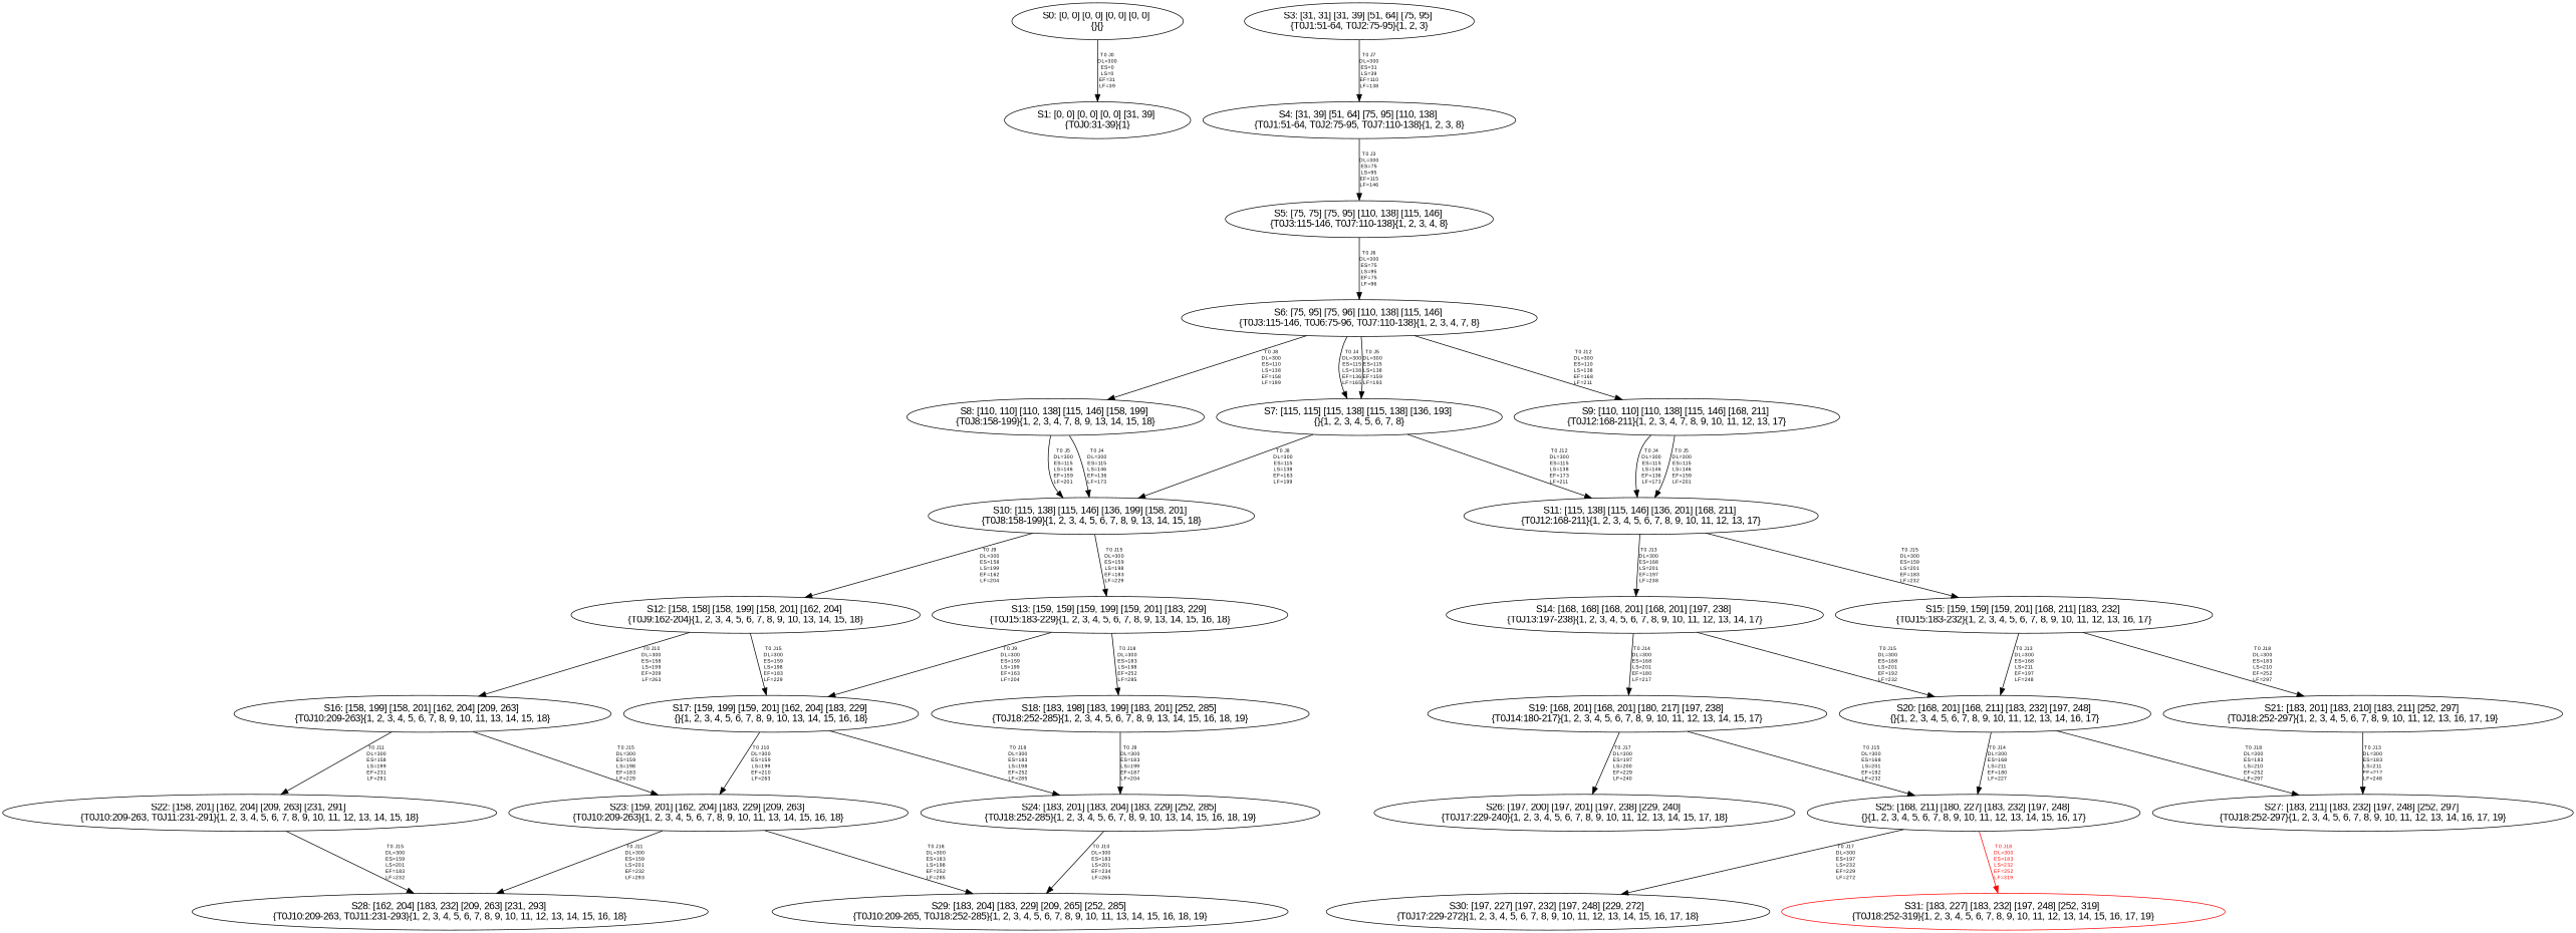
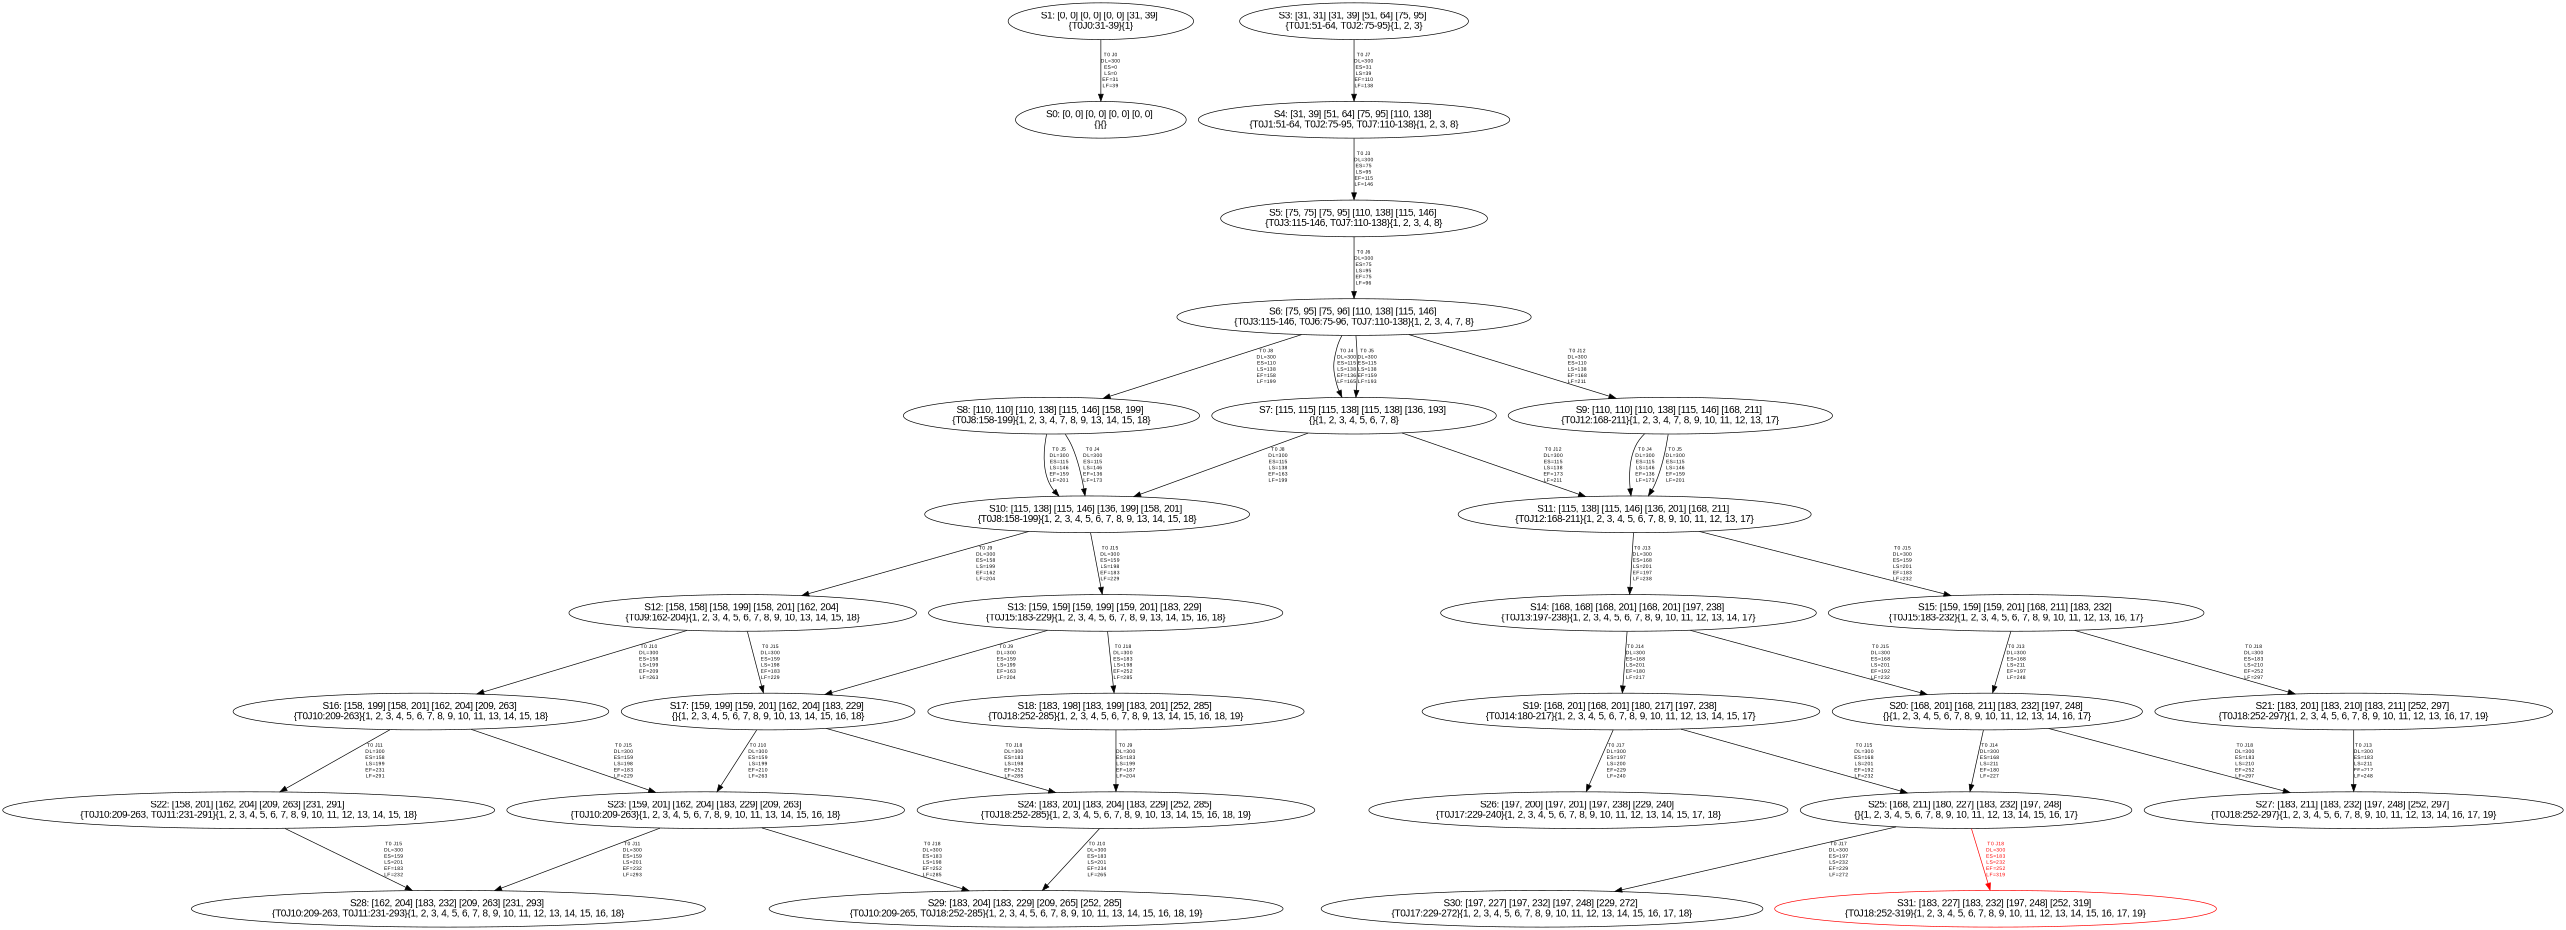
  digraph {
    fontname="Liberation Sans"
    node [fontname="Liberation Sans"]
    edge [fontname="Liberation Sans" fontsize=8]
    n1 [label="S0: [0, 0] [0, 0] [0, 0] [0, 0] \n{}{}"]
    n2 [label="S1: [0, 0] [0, 0] [0, 0] [31, 39] \n{T0J0:31-39}{1}"]
    n3 [label="S3: [31, 31] [31, 39] [51, 64] [75, 95] \n{T0J1:51-64, T0J2:75-95}{1, 2, 3}"]
    n4 [label="S4: [31, 39] [51, 64] [75, 95] [110, 138] \n{T0J1:51-64, T0J2:75-95, T0J7:110-138}{1, 2, 3, 8}"]
    n5 [label="S5: [75, 75] [75, 95] [110, 138] [115, 146] \n{T0J3:115-146, T0J7:110-138}{1, 2, 3, 4, 8}"]
    n6 [label="S6: [75, 95] [75, 96] [110, 138] [115, 146] \n{T0J3:115-146, T0J6:75-96, T0J7:110-138}{1, 2, 3, 4, 7, 8}"]
    n7 [label="S7: [115, 115] [115, 138] [115, 138] [136, 193] \n{}{1, 2, 3, 4, 5, 6, 7, 8}"]
    n8 [label="S8: [110, 110] [110, 138] [115, 146] [158, 199] \n{T0J8:158-199}{1, 2, 3, 4, 7, 8, 9, 13, 14, 15, 18}"]
    n9 [label="S9: [110, 110] [110, 138] [115, 146] [168, 211] \n{T0J12:168-211}{1, 2, 3, 4, 7, 8, 9, 10, 11, 12, 13, 17}"]
    n10 [label="S10: [115, 138] [115, 146] [136, 199] [158, 201] \n{T0J8:158-199}{1, 2, 3, 4, 5, 6, 7, 8, 9, 13, 14, 15, 18}"]
    n11 [label="S11: [115, 138] [115, 146] [136, 201] [168, 211] \n{T0J12:168-211}{1, 2, 3, 4, 5, 6, 7, 8, 9, 10, 11, 12, 13, 17}"]
    n12 [label="S12: [158, 158] [158, 199] [158, 201] [162, 204] \n{T0J9:162-204}{1, 2, 3, 4, 5, 6, 7, 8, 9, 10, 13, 14, 15, 18}"]
    n13 [label="S13: [159, 159] [159, 199] [159, 201] [183, 229] \n{T0J15:183-229}{1, 2, 3, 4, 5, 6, 7, 8, 9, 13, 14, 15, 16, 18}"]
    n14 [label="S14: [168, 168] [168, 201] [168, 201] [197, 238] \n{T0J13:197-238}{1, 2, 3, 4, 5, 6, 7, 8, 9, 10, 11, 12, 13, 14, 17}"]
    n15 [label="S15: [159, 159] [159, 201] [168, 211] [183, 232] \n{T0J15:183-232}{1, 2, 3, 4, 5, 6, 7, 8, 9, 10, 11, 12, 13, 16, 17}"]
    n16 [label="S16: [158, 199] [158, 201] [162, 204] [209, 263] \n{T0J10:209-263}{1, 2, 3, 4, 5, 6, 7, 8, 9, 10, 11, 13, 14, 15, 18}"]
    n17 [label="S17: [159, 199] [159, 201] [162, 204] [183, 229] \n{}{1, 2, 3, 4, 5, 6, 7, 8, 9, 10, 13, 14, 15, 16, 18}"]
    n18 [label="S18: [183, 198] [183, 199] [183, 201] [252, 285] \n{T0J18:252-285}{1, 2, 3, 4, 5, 6, 7, 8, 9, 13, 14, 15, 16, 18, 19}"]
    n19 [label="S19: [168, 201] [168, 201] [180, 217] [197, 238] \n{T0J14:180-217}{1, 2, 3, 4, 5, 6, 7, 8, 9, 10, 11, 12, 13, 14, 15, 17}"]
    n20 [label="S20: [168, 201] [168, 211] [183, 232] [197, 248] \n{}{1, 2, 3, 4, 5, 6, 7, 8, 9, 10, 11, 12, 13, 14, 16, 17}"]
    n21 [label="S21: [183, 201] [183, 210] [183, 211] [252, 297] \n{T0J18:252-297}{1, 2, 3, 4, 5, 6, 7, 8, 9, 10, 11, 12, 13, 16, 17, 19}"]
    n22 [label="S22: [158, 201] [162, 204] [209, 263] [231, 291] \n{T0J10:209-263, T0J11:231-291}{1, 2, 3, 4, 5, 6, 7, 8, 9, 10, 11, 12, 13, 14, 15, 18}"]
    n23 [label="S23: [159, 201] [162, 204] [183, 229] [209, 263] \n{T0J10:209-263}{1, 2, 3, 4, 5, 6, 7, 8, 9, 10, 11, 13, 14, 15, 16, 18}"]
    n24 [label="S24: [183, 201] [183, 204] [183, 229] [252, 285] \n{T0J18:252-285}{1, 2, 3, 4, 5, 6, 7, 8, 9, 10, 13, 14, 15, 16, 18, 19}"]
    n25 [label="S25: [168, 211] [180, 227] [183, 232] [197, 248] \n{}{1, 2, 3, 4, 5, 6, 7, 8, 9, 10, 11, 12, 13, 14, 15, 16, 17}"]
    n26 [label="S26: [197, 200] [197, 201] [197, 238] [229, 240] \n{T0J17:229-240}{1, 2, 3, 4, 5, 6, 7, 8, 9, 10, 11, 12, 13, 14, 15, 17, 18}"]
    n27 [label="S27: [183, 211] [183, 232] [197, 248] [252, 297] \n{T0J18:252-297}{1, 2, 3, 4, 5, 6, 7, 8, 9, 10, 11, 12, 13, 14, 16, 17, 19}"]
    n28 [label="S28: [162, 204] [183, 232] [209, 263] [231, 293] \n{T0J10:209-263, T0J11:231-293}{1, 2, 3, 4, 5, 6, 7, 8, 9, 10, 11, 12, 13, 14, 15, 16, 18}"]
    n29 [label="S29: [183, 204] [183, 229] [209, 265] [252, 285] \n{T0J10:209-265, T0J18:252-285}{1, 2, 3, 4, 5, 6, 7, 8, 9, 10, 11, 13, 14, 15, 16, 18, 19}"]
    n30 [label="S30: [197, 227] [197, 232] [197, 248] [229, 272] \n{T0J17:229-272}{1, 2, 3, 4, 5, 6, 7, 8, 9, 10, 11, 12, 13, 14, 15, 16, 17, 18}"]
    n31 [color=Red label="S31: [183, 227] [183, 232] [197, 248] [252, 319] \n{T0J18:252-319}{1, 2, 3, 4, 5, 6, 7, 8, 9, 10, 11, 12, 13, 14, 15, 16, 17, 19}"]
-   n1 -> n2 [label="T0 J0\nDL=300\nES=0\nLS=0\nEF=31\nLF=39"]
+   n2 -> n1 [label="T0 J0\nDL=300\nES=0\nLS=0\nEF=31\nLF=39"]
    n3 -> n4 [label="T0 J7\nDL=300\nES=31\nLS=39\nEF=110\nLF=138"]
    n4 -> n5 [label="T0 J3\nDL=300\nES=75\nLS=95\nEF=115\nLF=146"]
    n5 -> n6 [label="T0 J6\nDL=300\nES=75\nLS=95\nEF=75\nLF=96"]
    n6 -> n7 [label="T0 J4\nDL=300\nES=115\nLS=138\nEF=136\nLF=165"]
    n6 -> n7 [label="T0 J5\nDL=300\nES=115\nLS=138\nEF=159\nLF=193"]
    n6 -> n8 [label="T0 J8\nDL=300\nES=110\nLS=138\nEF=158\nLF=199"]
    n6 -> n9 [label="T0 J12\nDL=300\nES=110\nLS=138\nEF=168\nLF=211"]
    n7 -> n10 [label="T0 J8\nDL=300\nES=115\nLS=138\nEF=163\nLF=199"]
    n7 -> n11 [label="T0 J12\nDL=300\nES=115\nLS=138\nEF=173\nLF=211"]
    n8 -> n10 [label="T0 J4\nDL=300\nES=115\nLS=146\nEF=136\nLF=173"]
    n8 -> n10 [label="T0 J5\nDL=300\nES=115\nLS=146\nEF=159\nLF=201"]
    n9 -> n11 [label="T0 J4\nDL=300\nES=115\nLS=146\nEF=136\nLF=173"]
    n9 -> n11 [label="T0 J5\nDL=300\nES=115\nLS=146\nEF=159\nLF=201"]
    n10 -> n12 [label="T0 J9\nDL=300\nES=158\nLS=199\nEF=162\nLF=204"]
    n10 -> n13 [label="T0 J15\nDL=300\nES=159\nLS=198\nEF=183\nLF=229"]
    n11 -> n14 [label="T0 J13\nDL=300\nES=168\nLS=201\nEF=197\nLF=238"]
    n11 -> n15 [label="T0 J15\nDL=300\nES=159\nLS=201\nEF=183\nLF=232"]
    n12 -> n16 [label="T0 J10\nDL=300\nES=158\nLS=199\nEF=209\nLF=263"]
    n12 -> n17 [label="T0 J15\nDL=300\nES=159\nLS=198\nEF=183\nLF=229"]
    n13 -> n17 [label="T0 J9\nDL=300\nES=159\nLS=199\nEF=163\nLF=204"]
    n13 -> n18 [label="T0 J18\nDL=300\nES=183\nLS=198\nEF=252\nLF=285"]
    n14 -> n19 [label="T0 J14\nDL=300\nES=168\nLS=201\nEF=180\nLF=217"]
    n14 -> n20 [label="T0 J15\nDL=300\nES=168\nLS=201\nEF=192\nLF=232"]
    n15 -> n20 [label="T0 J13\nDL=300\nES=168\nLS=211\nEF=197\nLF=248"]
    n15 -> n21 [label="T0 J18\nDL=300\nES=183\nLS=210\nEF=252\nLF=297"]
    n16 -> n22 [label="T0 J11\nDL=300\nES=158\nLS=199\nEF=231\nLF=291"]
    n16 -> n23 [label="T0 J15\nDL=300\nES=159\nLS=198\nEF=183\nLF=229"]
    n17 -> n23 [label="T0 J10\nDL=300\nES=159\nLS=199\nEF=210\nLF=263"]
    n17 -> n24 [label="T0 J18\nDL=300\nES=183\nLS=198\nEF=252\nLF=285"]
    n18 -> n24 [label="T0 J9\nDL=300\nES=183\nLS=199\nEF=187\nLF=204"]
    n19 -> n25 [label="T0 J15\nDL=300\nES=168\nLS=201\nEF=192\nLF=232"]
    n19 -> n26 [label="T0 J17\nDL=300\nES=197\nLS=200\nEF=229\nLF=240"]
    n20 -> n25 [label="T0 J14\nDL=300\nES=168\nLS=211\nEF=180\nLF=227"]
    n20 -> n27 [label="T0 J18\nDL=300\nES=183\nLS=210\nEF=252\nLF=297"]
    n21 -> n27 [label="T0 J13\nDL=300\nES=183\nLS=211\nEF=212\nLF=248"]
    n22 -> n28 [label="T0 J15\nDL=300\nES=159\nLS=201\nEF=183\nLF=232"]
    n23 -> n28 [label="T0 J11\nDL=300\nES=159\nLS=201\nEF=232\nLF=293"]
    n23 -> n29 [label="T0 J18\nDL=300\nES=183\nLS=198\nEF=252\nLF=285"]
    n24 -> n29 [label="T0 J10\nDL=300\nES=183\nLS=201\nEF=234\nLF=265"]
    n25 -> n30 [label="T0 J17\nDL=300\nES=197\nLS=232\nEF=229\nLF=272"]
    n25 -> n31 [color=Red fontcolor=Red label="T0 J18\nDL=300\nES=183\nLS=232\nEF=252\nLF=319"]
  }
